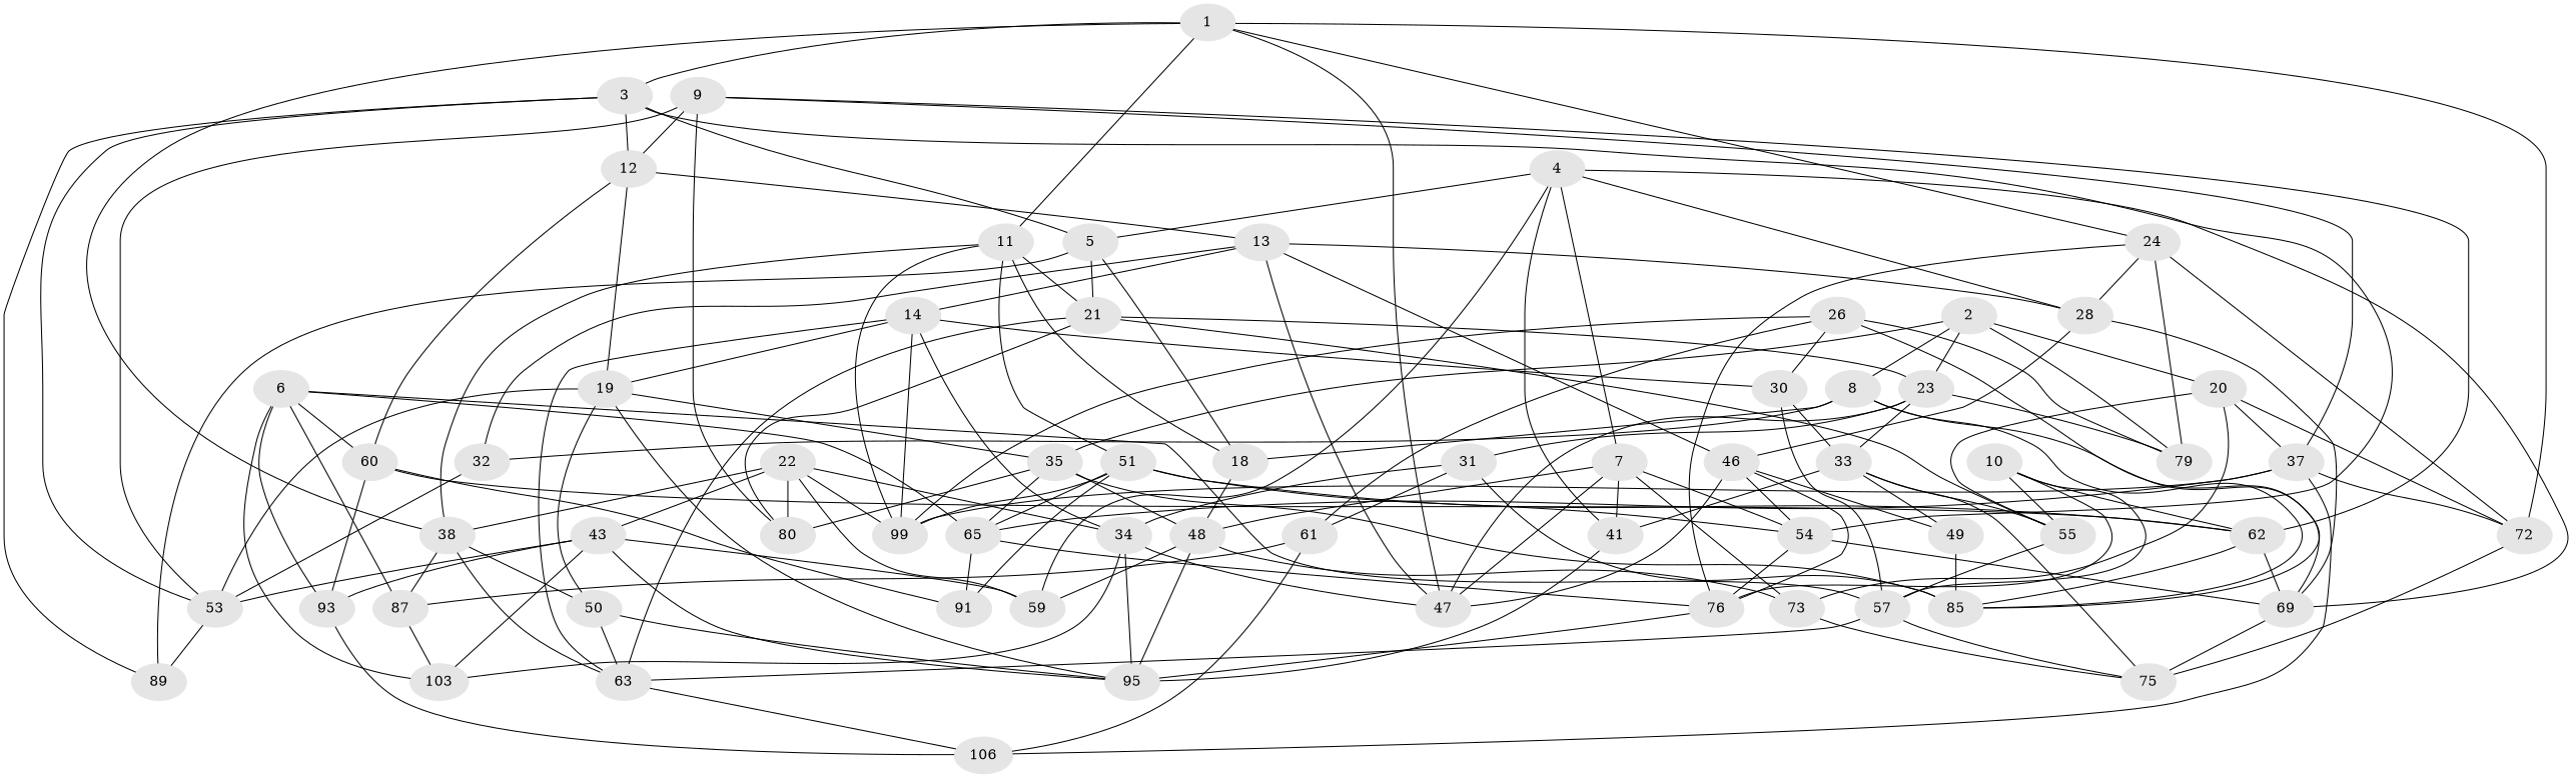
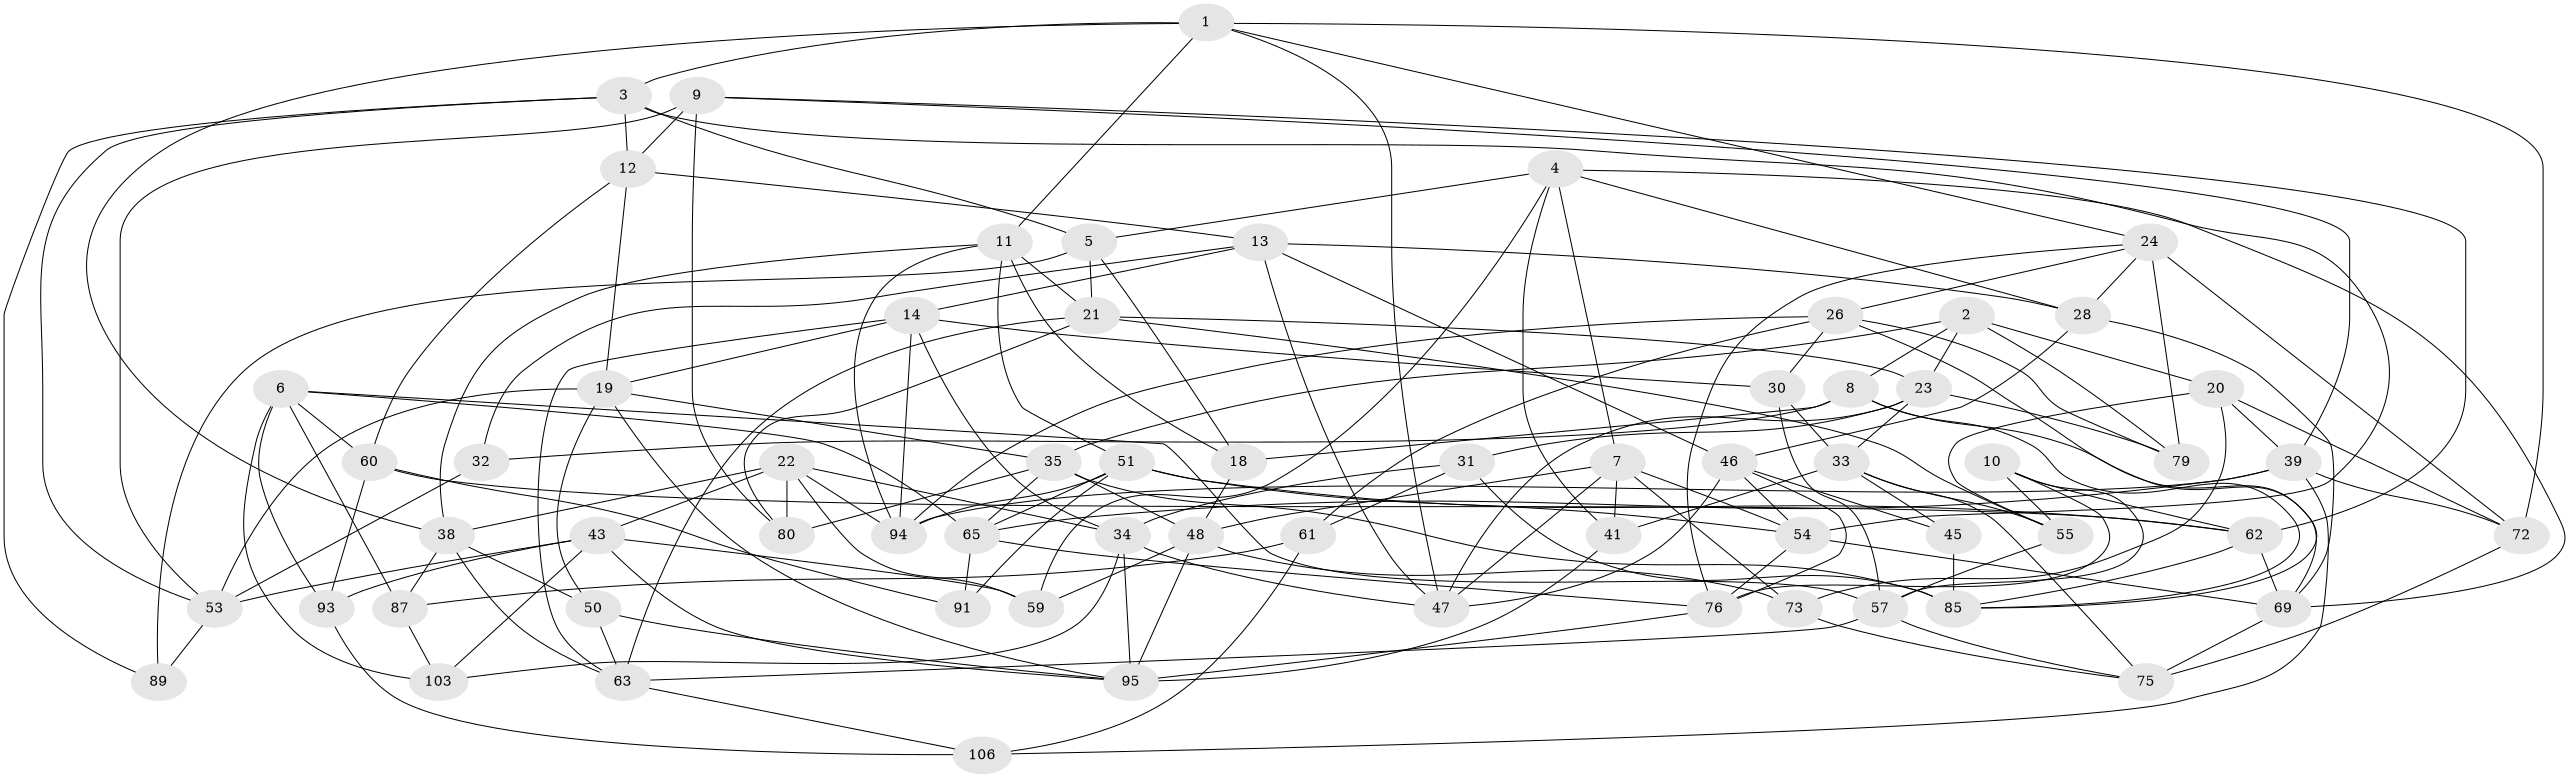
  graph {
    node [color=gray90 style=filled]
    1 [super="+83"]
    3 [super="+37"]
    11 [super="+15"]
    24 [super="+100"]
    38 [super="+45"]
    47 [super="+74"]
    72 [super="+99"]
    5 [super="+56"]
    12 [super="+50"]
    53 [super="+98"]
    54 [super="+90"]
    89
    18
    21 [super="+66"]
    51 [super="+67"]
-   94 [super="+108" label=99]
+   94 [super="+108"]
    79
    28 [super="+42"]
    76 [super="+111"]
    26 [super="+36"]
    87
    63 [super="+70"]
    n23 [label=50]
    75 [super="+105"]
    2 [super="+58"]
    8 [super="+17"]
    20 [super="+86"]
    23 [super="+104"]
    35 [super="+44"]
    69 [super="+77"]
    32
    85 [super="+92"]
    73
-   39 [super="+71" label=37]
+   39 [super="+71"]
    55 [super="+68"]
    31
    33 [super="+107"]
    65 [super="+84"]
    48 [super="+102"]
    80
    60 [super="+64"]
    13 [super="+40"]
    19 [super="+109"]
    4 [super="+29"]
    7 [super="+25"]
    41
    59
    46 [super="+88"]
    95 [super="+110"]
    6 [super="+101"]
    57 [super="+81"]
    93
    103
    62 [super="+97"]
    91
    106
    9 [super="+16"]
    10
    14 [super="+27"]
    30
    34 [super="+96"]
-   49
+   49 [label=45]
    22 [super="+78"]
    43 [super="+82"]
    61
    1 -- 3
    1 -- 11
    1 -- 24
    1 -- 38
    1 -- 47
    1 -- 72
    3 -- 5
    3 -- 12
    3 -- 53
    3 -- 54
    3 -- 89
    11 -- 38
    11 -- 18
    11 -- 21
    11 -- 51
    11 -- 94
    24 -- 72
    24 -- 79
    24 -- 28
    24 -- 76
+   24 -- 26
    38 -- 87
    38 -- 63
    38 -- n23
    72 -- 75 [weight=2]
    5 -- 89 [weight=2]
    5 -- 18
    5 -- 21
    12 -- 60
    12 -- 13
    12 -- 19
    53 -- 89
    54 -- 76
    54 -- 69
    18 -- 48
    21 -- 63
    21 -- 23
    21 -- 55
    21 -- 80
    51 -- 54
    51 -- 94
    51 -- 65
    51 -- 62
    51 -- 91
    28 -- 69
    28 -- 46
    76 -- 95
    26 -- 94
    26 -- 79
    26 -- 85
    26 -- 30
    26 -- 61
    87 -- 103
    63 -- 106
    n23 -- 63
    n23 -- 95
    2 -- 79
    2 -- 8
    2 -- 20 [weight=2]
    2 -- 23
    2 -- 35
    8 -- 18
    8 -- 69
    8 -- 32 [weight=2]
    8 -- 85
    20 -- 72
    20 -- 73
    20 -- 39
    20 -- 55
    23 -- 47
    23 -- 79
    23 -- 31
    23 -- 33
    35 -- 85
    35 -- 65
    35 -- 48
    35 -- 80
    69 -- 75
    32 -- 53
    73 -- 75
    39 -- 72
    39 -- 94
    39 -- 65
    39 -- 106
    55 -- 57
    31 -- 85
    31 -- 34
    31 -- 61
    33 -- 75
    33 -- 55
    33 -- 41
    33 -- 49
    65 -- 76
    65 -- 91
    48 -- 73
    48 -- 59
    48 -- 95
    60 -- 93
    60 -- 62
    60 -- 91
    13 -- 47
    13 -- 28
    13 -- 32
    13 -- 46
    13 -- 14
    19 -- 53
    19 -- n23
    19 -- 35
    19 -- 95
    4 -- 5
    4 -- 28
    4 -- 69
    4 -- 7
    4 -- 41
    4 -- 59
    7 -- 47
    7 -- 54
    7 -- 73
    7 -- 48
    7 -- 41
    41 -- 95
    46 -- 47
    46 -- 54
    46 -- 76
    46 -- 49
    6 -- 87
    6 -- 65
    6 -- 60
    6 -- 57
    6 -- 93
    6 -- 103
    57 -- 63
    57 -- 75
    93 -- 106
    62 -- 69
    62 -- 85
    9 -- 12 [weight=2]
    9 -- 53
    9 -- 39
    9 -- 80
    9 -- 62
    10 -- 76
    10 -- 55
    10 -- 57
    10 -- 62
    14 -- 94
    14 -- 63
    14 -- 19
    14 -- 30
    14 -- 34
    30 -- 33
    30 -- 57
    34 -- 47
    34 -- 95
    34 -- 103
    49 -- 85
    22 -- 38
    22 -- 94
    22 -- 80
    22 -- 59
    22 -- 34
    22 -- 43
    43 -- 53
    43 -- 59
    43 -- 95
    43 -- 93
    43 -- 103
    61 -- 87
    61 -- 106
  }
